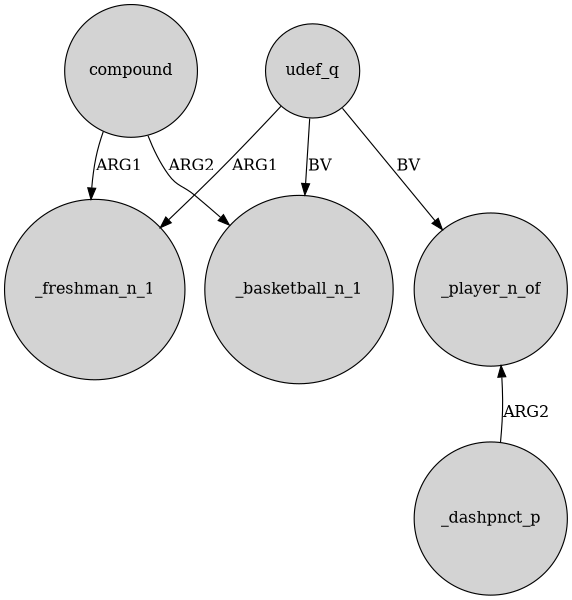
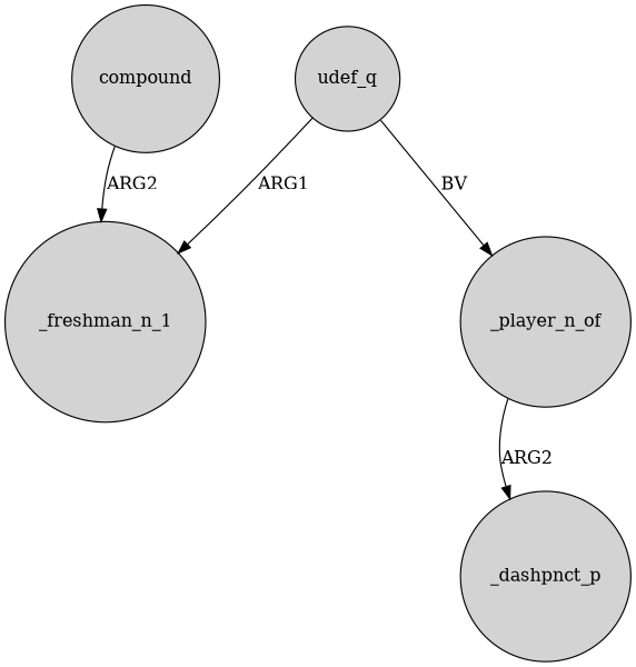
  digraph {
    node [shape=circle style=filled]
    compound
    _freshman_n_1
-   _basketball_n_1
    _dashpnct_p
    _player_n_of
    udef_q
-   compound -> _freshman_n_1 [label=ARG1]
-   compound -> _basketball_n_1 [label=ARG2]
-   _dashpnct_p -> _player_n_of [label=ARG2]
+   compound -> _freshman_n_1 [label=ARG2]
+   _player_n_of -> _dashpnct_p [label=ARG2]
    udef_q -> _freshman_n_1 [label=ARG1]
-   udef_q -> _basketball_n_1 [label=BV]
    udef_q -> _player_n_of [label=BV]
  }
